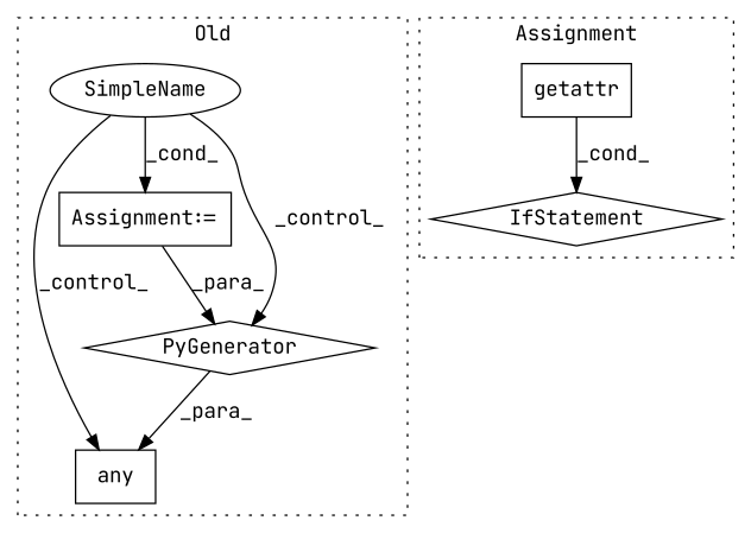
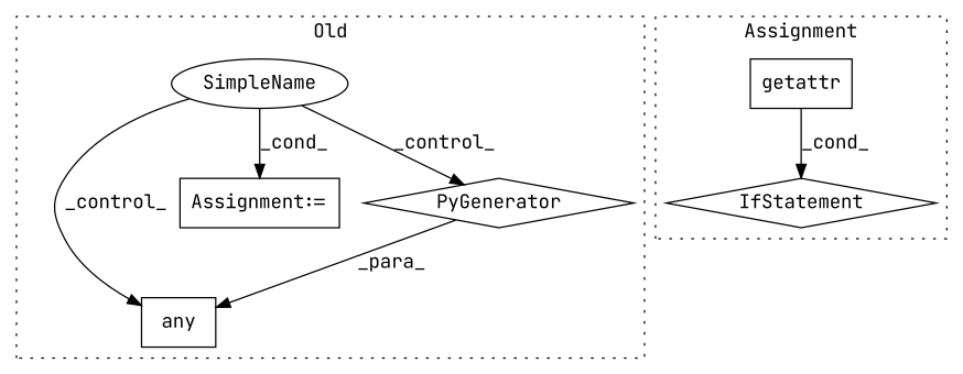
  digraph {
    fontname="JetBrains Mono"
    node [a=32 fontname="JetBrains Mono" shape=box]
    edge [fontname="JetBrains Mono"]
    n1 [l="15,-3" label=any s="2504,2643"]
    n2 [a=7 l=22 label="Assignment:=" s=2615]
    n3 [a=107 l=124 label=PyGenerator s=2519 shape=diamond]
    n4 [a=42 l=6 label=SimpleName s=2090 shape=ellipse]
    n5 [l="8,1" label=getattr s="4315,4367"]
    n6 [a=25 l="4,2" label=IfStatement s="4593,4622" shape=diamond]
    subgraph cluster_1 {
      label=Old
      style=dotted
      n1
      n2
      n3
      n4
    }
    subgraph cluster_2 {
      label=Assignment
      style=dotted
      n5
      n6
    }
-   n2 -> n3 [label=_para_]
    n3 -> n1 [label=_para_]
    n4 -> n1 [label=_control_]
    n4 -> n2 [label=_cond_]
    n4 -> n3 [label=_control_]
    n5 -> n6 [label=_cond_]
  }
